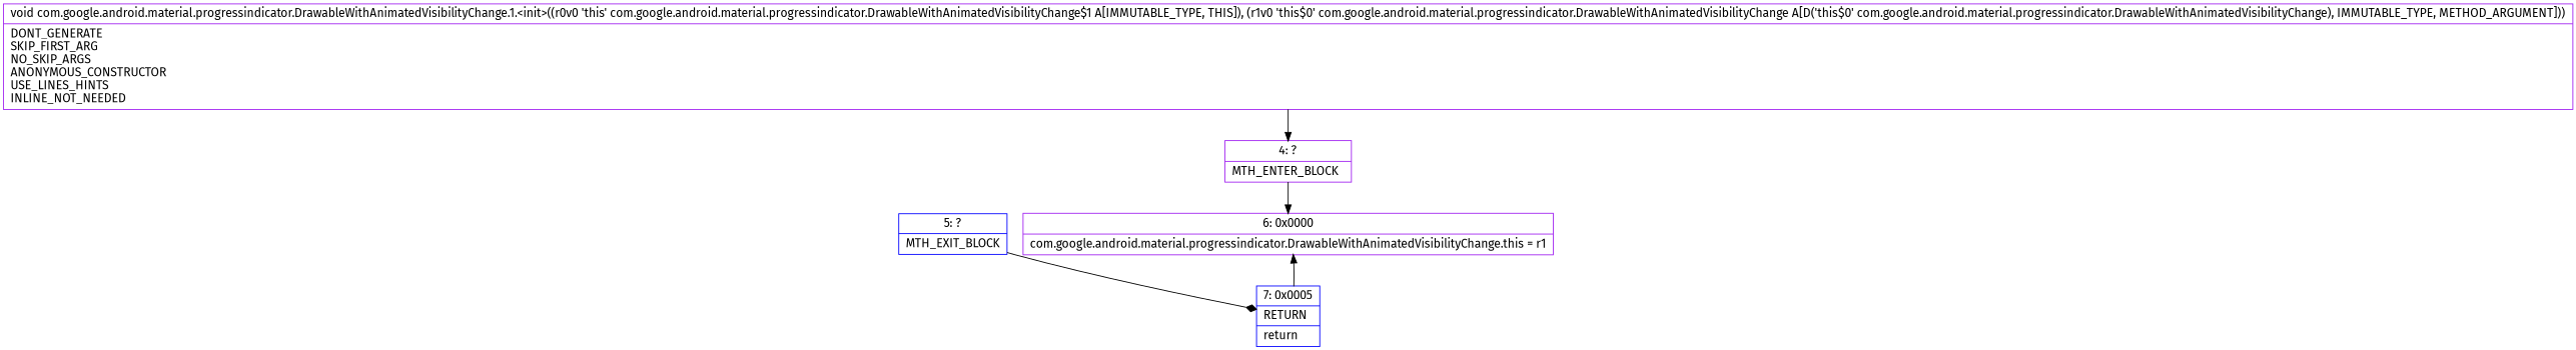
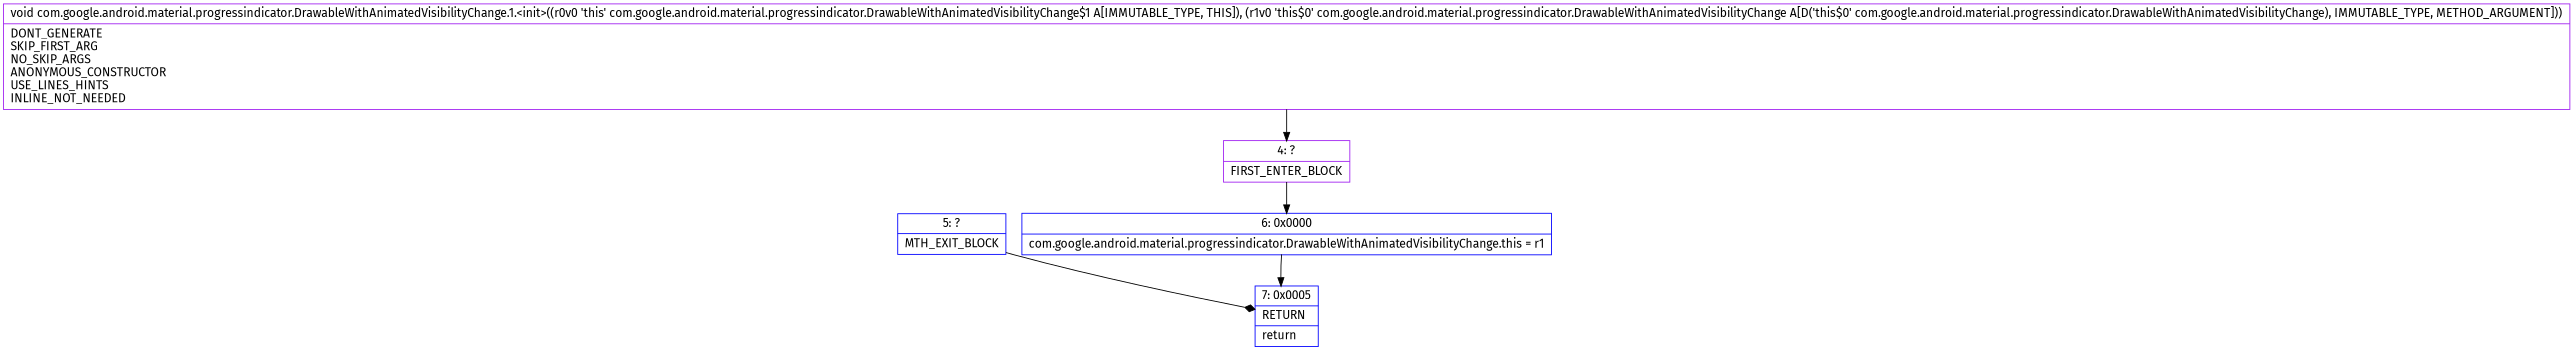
  digraph {
    fontname="Fira Sans"
    node [color=purple fontname="Fira Sans" shape=record]
    edge [arrowhead=normal fontname="Fira Sans"]
-   n1 [label="{4\:\ ?|MTH_ENTER_BLOCK\l}"]
-   n2 [label="{6\:\ 0x0000|com.google.android.material.progressindicator.DrawableWithAnimatedVisibilityChange.this = r1\l}"]
+   n1 [label="{4\:\ ?|FIRST_ENTER_BLOCK\l}"]
+   n2 [color=blue label="{6\:\ 0x0000|com.google.android.material.progressindicator.DrawableWithAnimatedVisibilityChange.this = r1\l}"]
    n3 [color=blue label="{7\:\ 0x0005|RETURN\l|return\l}"]
    n4 [color=blue label="{5\:\ ?|MTH_EXIT_BLOCK\l}"]
    n5 [label="{void com.google.android.material.progressindicator.DrawableWithAnimatedVisibilityChange.1.\<init\>((r0v0 'this' com.google.android.material.progressindicator.DrawableWithAnimatedVisibilityChange$1 A[IMMUTABLE_TYPE, THIS]), (r1v0 'this$0' com.google.android.material.progressindicator.DrawableWithAnimatedVisibilityChange A[D('this$0' com.google.android.material.progressindicator.DrawableWithAnimatedVisibilityChange), IMMUTABLE_TYPE, METHOD_ARGUMENT]))  | DONT_GENERATE\lSKIP_FIRST_ARG\lNO_SKIP_ARGS\lANONYMOUS_CONSTRUCTOR\lUSE_LINES_HINTS\lINLINE_NOT_NEEDED\l}"]
    n1 -> n2
-   n3 -> n2
+   n2 -> n3
    n4 -> n3 [arrowhead=diamond]
    n5 -> n1
  }
